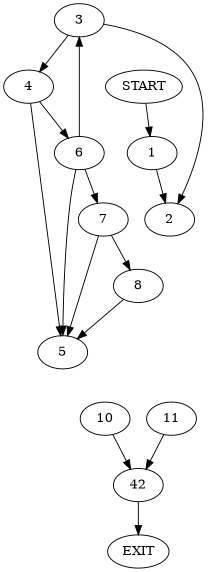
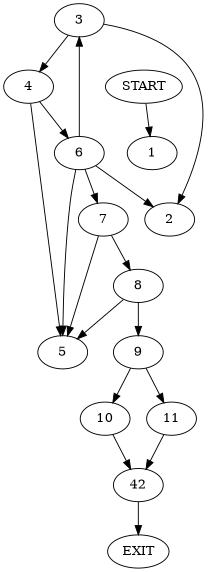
  digraph {
    n1 [label=START]
    1
    2
    n4 [label=EXIT]
    3
    4
    5
    6
    7
    8
+   9
    10
    11
    n14 [label=42]
    n1 -> 1
-   1 -> 2
+   6 -> 2
    3 -> 2
    3 -> 4
    4 -> 5
    4 -> 6
    6 -> 3
    6 -> 5
    6 -> 7
    7 -> 5
    7 -> 8
    8 -> 5
+   8 -> 9
+   9 -> 10
+   9 -> 11
    10 -> n14
    11 -> n14
    n14 -> n4
  }
